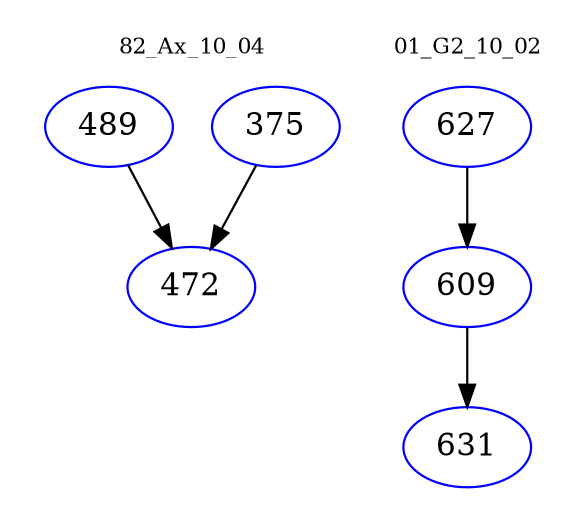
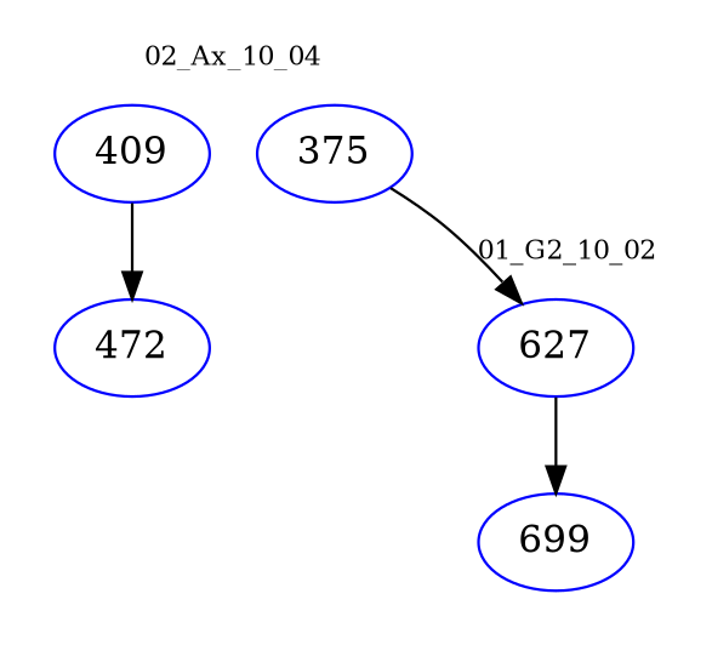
  digraph {
    node [color=blue]
    edge [color=black]
    n1 [label=375]
    n2 [label=472]
-   n3 [label=489]
+   n3 [label=409]
    n4 [label=627]
-   n5 [label=609]
-   n6 [label=631]
+   n5 [label=699]
    subgraph cluster_1 {
      color=white
      fontsize=10
-     label="82_Ax_10_04"
+     label="02_Ax_10_04"
      n1
      n2
      n3
    }
    subgraph cluster_2 {
      color=white
      fontsize=10
      label="01_G2_10_02"
      n4
      n5
-     n6
    }
-   n1 -> n2
+   n1 -> n4
    n3 -> n2
    n4 -> n5
-   n5 -> n6
  }
